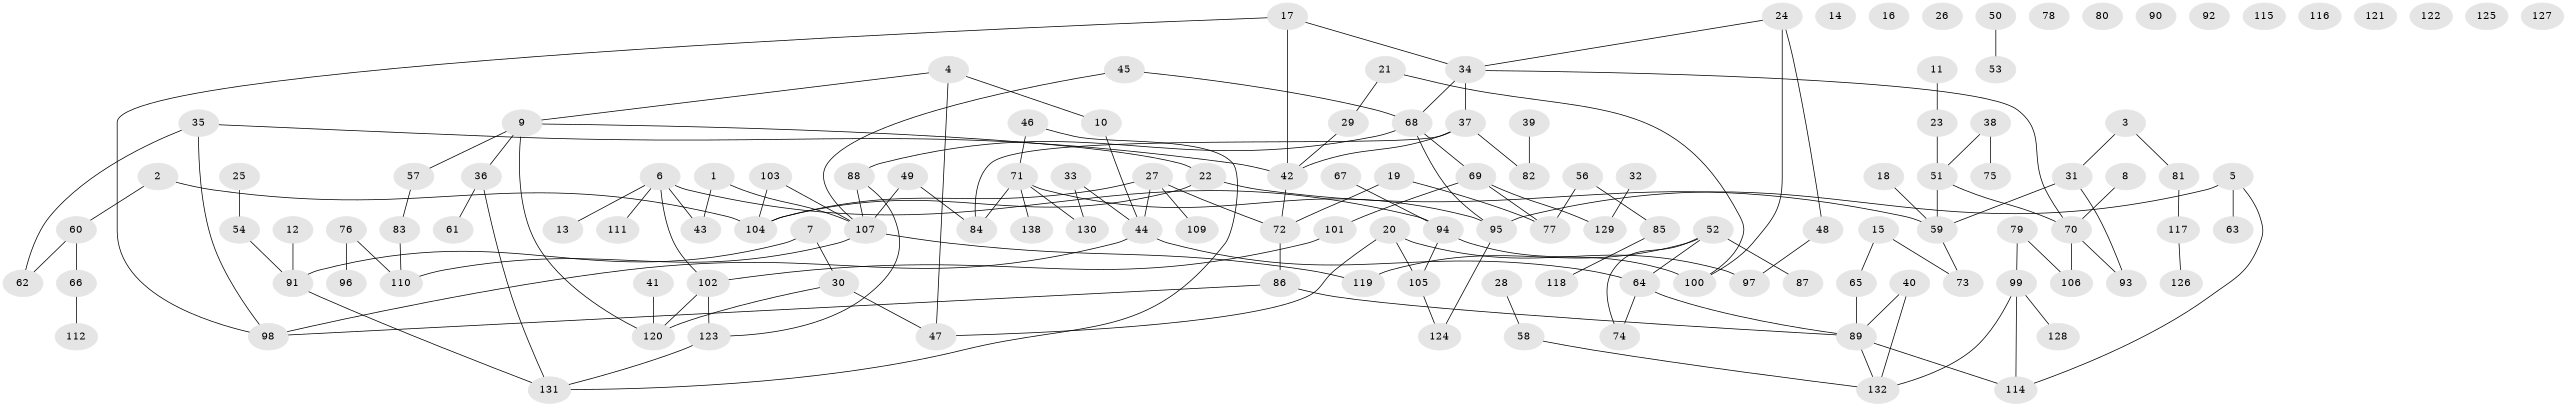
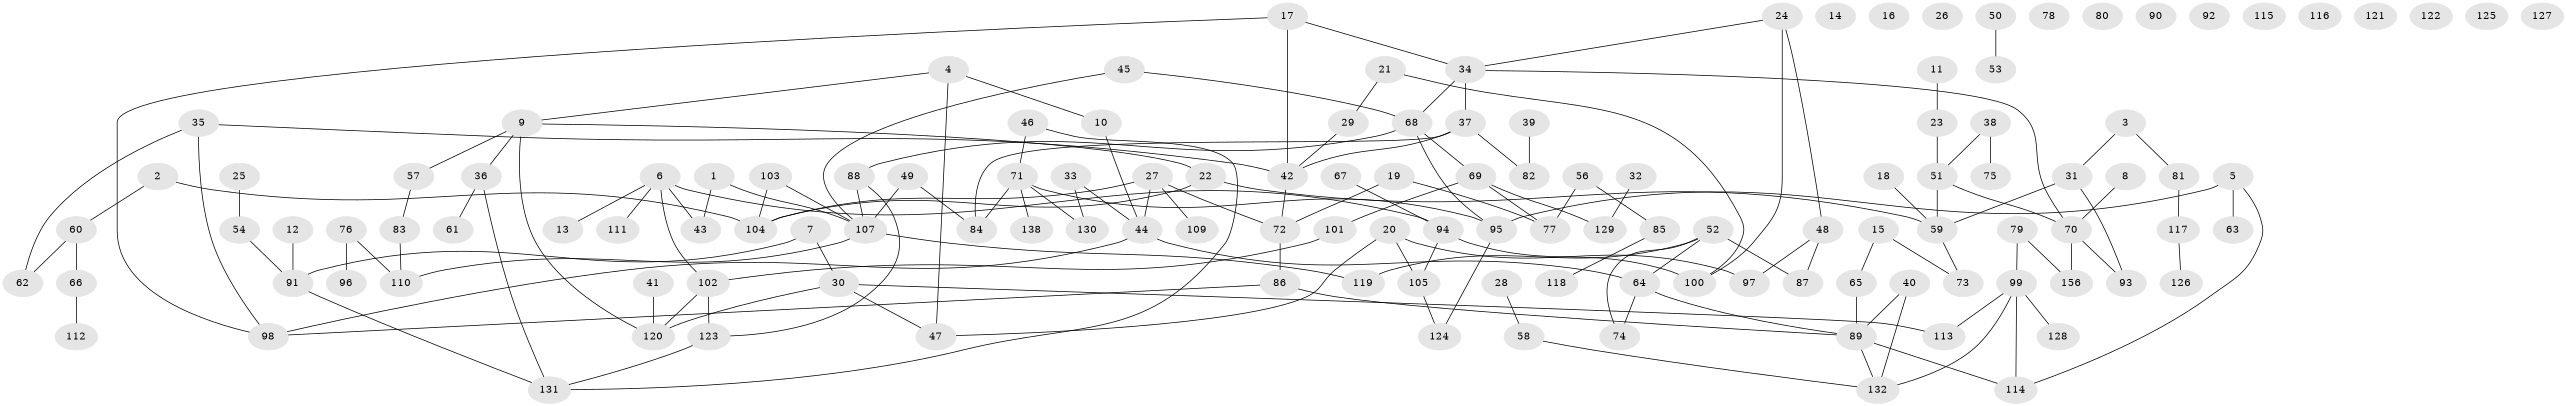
  graph {
    node [color=gray90 style=filled]
    1
    43
    107
    119
    110
    2
    60
    104
    62
    66
    3
    31
    81
    59
    93
    117
    4
    9
    10
    47
    22
    36
    57
    120
    44
    5
    63
    95
    114
    124
    6
    13
    94
    102
    111
    105
    100
    123
    7
    30
    91
+   113
    131
    8
    70
-   106
+   106 [label=156]
    61
    83
    98
    64
    11
    23
    51
    12
    14
    15
    65
    73
    89
    16
    17
    34
    42
    37
    68
    72
    18
    19
    77
    86
    20
    97
    21
    29
    24
    48
    87
    25
    54
    26
    27
    109
    28
    58
    132
    32
    129
    33
    130
    82
    84
    69
    88
    35
    38
    75
    39
    40
    41
    74
    45
    46
    71
    n104 [label=138]
    49
    50
    53
    52
    56
    85
    118
    112
    67
    101
    76
    96
    78
    79
    99
    128
    80
    126
    90
    92
    103
    115
    116
    121
    122
    125
    127
    1 -- 43
    1 -- 107
    107 -- 119
    107 -- 110
    2 -- 60
    2 -- 104
    60 -- 62
    60 -- 66
    66 -- 112
    3 -- 31
    3 -- 81
    31 -- 59
    31 -- 93
    81 -- 117
    59 -- 73
    117 -- 126
    4 -- 9
    4 -- 10
    4 -- 47
    9 -- 22
    9 -- 36
    9 -- 57
    9 -- 120
    10 -- 44
    22 -- 104
    22 -- 59
    36 -- 131
    36 -- 61
    57 -- 83
    44 -- 98
    44 -- 64
    5 -- 63
    5 -- 95
    5 -- 114
    95 -- 124
    6 -- 43
    6 -- 13
    6 -- 94
    6 -- 102
    6 -- 111
    94 -- 105
    94 -- 100
    102 -- 120
    102 -- 123
    105 -- 124
    123 -- 131
    7 -- 30
    7 -- 91
    30 -- 47
    30 -- 120
+   30 -- 113
    91 -- 131
    8 -- 70
    70 -- 93
    70 -- 106
    83 -- 110
    64 -- 89
    64 -- 74
    11 -- 23
    23 -- 51
    51 -- 59
    51 -- 70
    12 -- 91
    15 -- 65
    15 -- 73
    65 -- 89
    89 -- 114
    89 -- 132
    17 -- 98
    17 -- 34
    17 -- 42
    34 -- 70
    34 -- 37
    34 -- 68
    42 -- 72
    37 -- 42
    37 -- 82
    37 -- 84
    68 -- 95
    68 -- 69
    68 -- 88
    72 -- 86
    18 -- 59
    19 -- 72
    19 -- 77
    86 -- 98
    86 -- 89
    20 -- 47
    20 -- 105
    20 -- 97
    21 -- 100
    21 -- 29
    29 -- 42
    24 -- 100
    24 -- 34
    24 -- 48
    48 -- 97
+   48 -- 87
    25 -- 54
    54 -- 91
    27 -- 104
    27 -- 44
    27 -- 72
    27 -- 109
    28 -- 58
    58 -- 132
    32 -- 129
    33 -- 44
    33 -- 130
    69 -- 77
    69 -- 129
    69 -- 101
    88 -- 107
    88 -- 123
    35 -- 62
    35 -- 98
    35 -- 42
    38 -- 51
    38 -- 75
    39 -- 82
    40 -- 89
    40 -- 132
    41 -- 120
    45 -- 107
    45 -- 68
    46 -- 131
    46 -- 71
    71 -- 95
    71 -- 130
    71 -- 84
    71 -- n104
    49 -- 107
    49 -- 84
    50 -- 53
    52 -- 119
    52 -- 64
    52 -- 87
    52 -- 74
    56 -- 77
    56 -- 85
    85 -- 118
    67 -- 94
    101 -- 102
    76 -- 110
    76 -- 96
    79 -- 106
    79 -- 99
    99 -- 114
+   99 -- 113
    99 -- 132
    99 -- 128
    103 -- 107
    103 -- 104
  }
